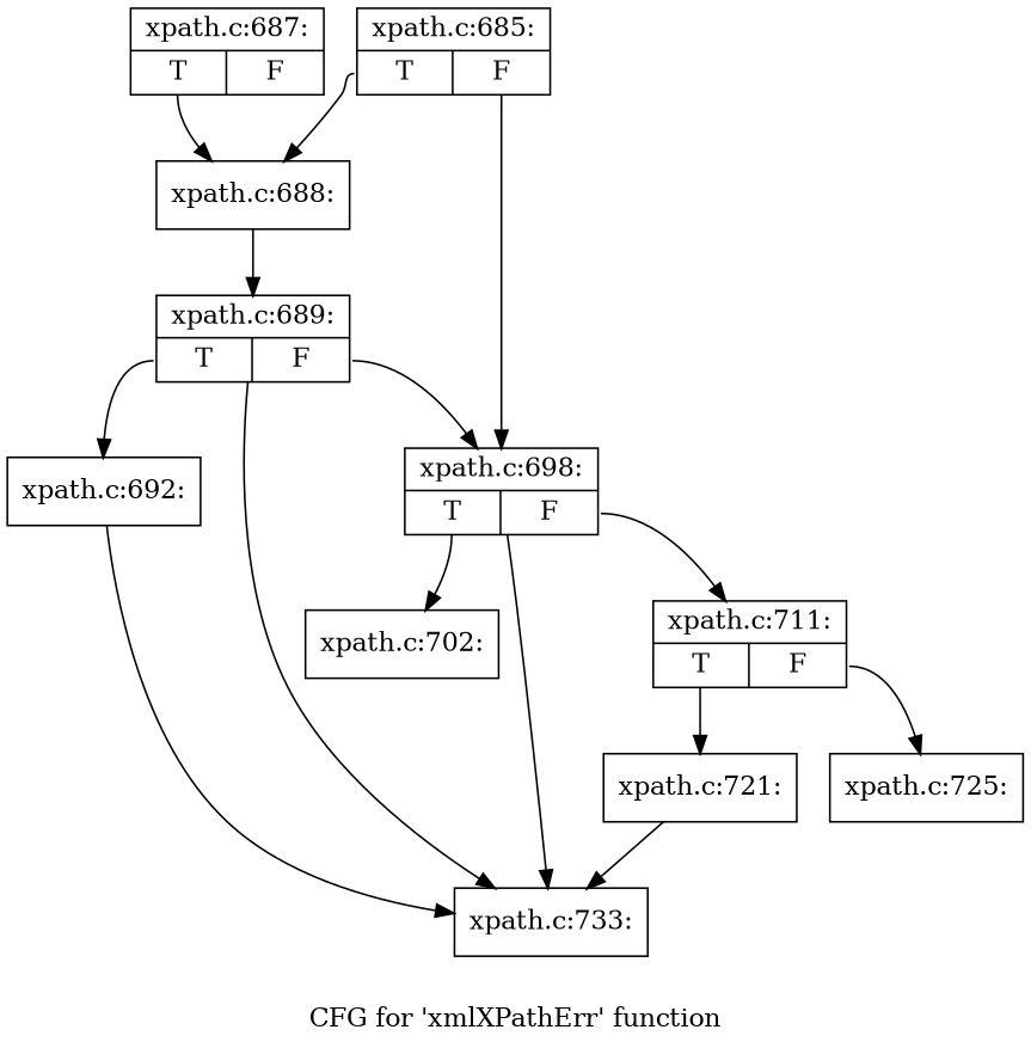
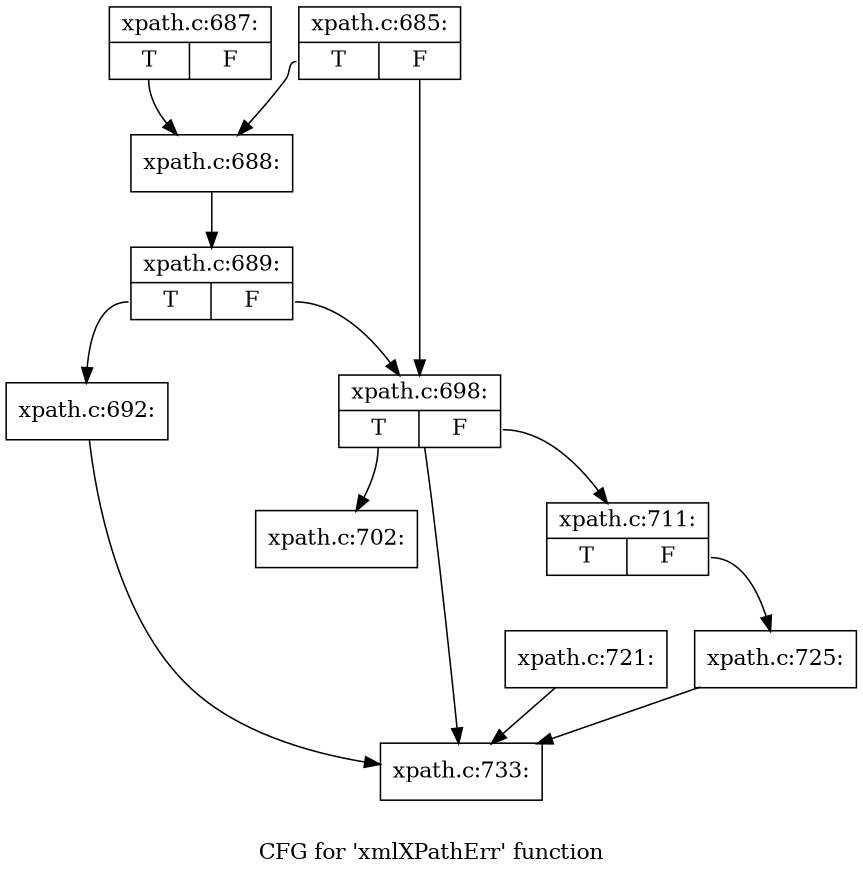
  digraph {
    label="CFG for 'xmlXPathErr' function"
    node [shape=record]
    n1 [label="{xpath.c:685:|{<s0>T|<s1>F}}"]
    n2 [label="{xpath.c:688:}"]
    n3 [label="{xpath.c:698:|{<s0>T|<s1>F}}"]
    n4 [label="{xpath.c:689:|{<s0>T|<s1>F}}"]
    n5 [label="{xpath.c:687:|{<s0>T|<s1>F}}"]
    n6 [label="{xpath.c:692:}"]
    n7 [label="{xpath.c:733:}"]
    n8 [label="{xpath.c:702:}"]
    n9 [label="{xpath.c:711:|{<s0>T|<s1>F}}"]
    n10 [label="{xpath.c:721:}"]
    n11 [label="{xpath.c:725:}"]
    n1 -> n2 [tailport=s0]
    n1 -> n3 [tailport=s1]
    n2 -> n4
    n3 -> n7
    n3 -> n8 [tailport=s0]
    n3 -> n9 [tailport=s1]
    n4 -> n3 [tailport=s1]
    n4 -> n6 [tailport=s0]
    n5 -> n2 [tailport=s0]
    n6 -> n7
-   n9 -> n10 [tailport=s0]
    n9 -> n11 [tailport=s1]
    n10 -> n7
-   n4 -> n7
+   n11 -> n7
  }
